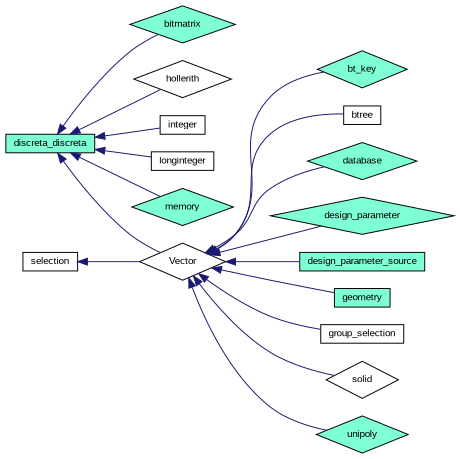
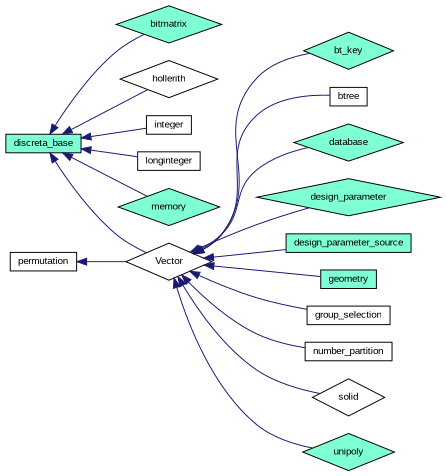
  digraph {
    fontname="Liberation Sans"
    rankdir=LR
    node [color=black fillcolor=aquamarine fontname="Liberation Sans" fontsize=10 shape=box style=filled]
    edge [color=midnightblue dir=back fontname="Liberation Sans" fontsize=10 labelfontname=Helvetica labelfontsize=10 style=solid]
-   n1 [fontcolor=black height=0.2 label=discreta_discreta width=0.4]
+   n1 [fontcolor=black height=0.2 label=discreta_base width=0.4]
    n2 [height=0.2 label=bitmatrix shape=diamond width=0.4]
    n3 [fillcolor=white height=0.2 label=hollerith shape=diamond width=0.4]
    n4 [fillcolor=white height=0.2 label=integer width=0.4]
    n5 [fillcolor=white height=0.2 label=longinteger width=0.4]
    n6 [height=0.2 label=memory shape=diamond width=0.4]
    n7 [fillcolor=white height=0.2 label=Vector shape=diamond width=0.4]
    n8 [height=0.2 label=bt_key shape=diamond width=0.4]
    n9 [fillcolor=white height=0.2 label=btree width=0.4]
    n10 [height=0.2 label=database shape=diamond width=0.4]
    n11 [height=0.2 label=design_parameter shape=diamond width=0.4]
    n12 [height=0.2 label=design_parameter_source width=0.4]
    n13 [height=0.2 label=geometry width=0.4]
    n14 [fillcolor=white height=0.2 label=group_selection width=0.4]
+   n15 [fillcolor=white height=0.2 label=number_partition width=0.4]
    n16 [fillcolor=white height=0.2 label=solid shape=diamond width=0.4]
    n17 [height=0.2 label=unipoly shape=diamond width=0.4]
-   n18 [fillcolor=white height=0.2 label=selection width=0.4]
+   n18 [fillcolor=white height=0.2 label=permutation width=0.4]
    n1 -> n2
    n1 -> n3
    n1 -> n4
    n1 -> n5
    n1 -> n6
    n1 -> n7
    n7 -> n8
    n7 -> n9
    n7 -> n10
    n7 -> n11
    n7 -> n12
    n7 -> n13
    n7 -> n14
+   n7 -> n15
    n7 -> n16
    n7 -> n17
    n18 -> n7
  }
